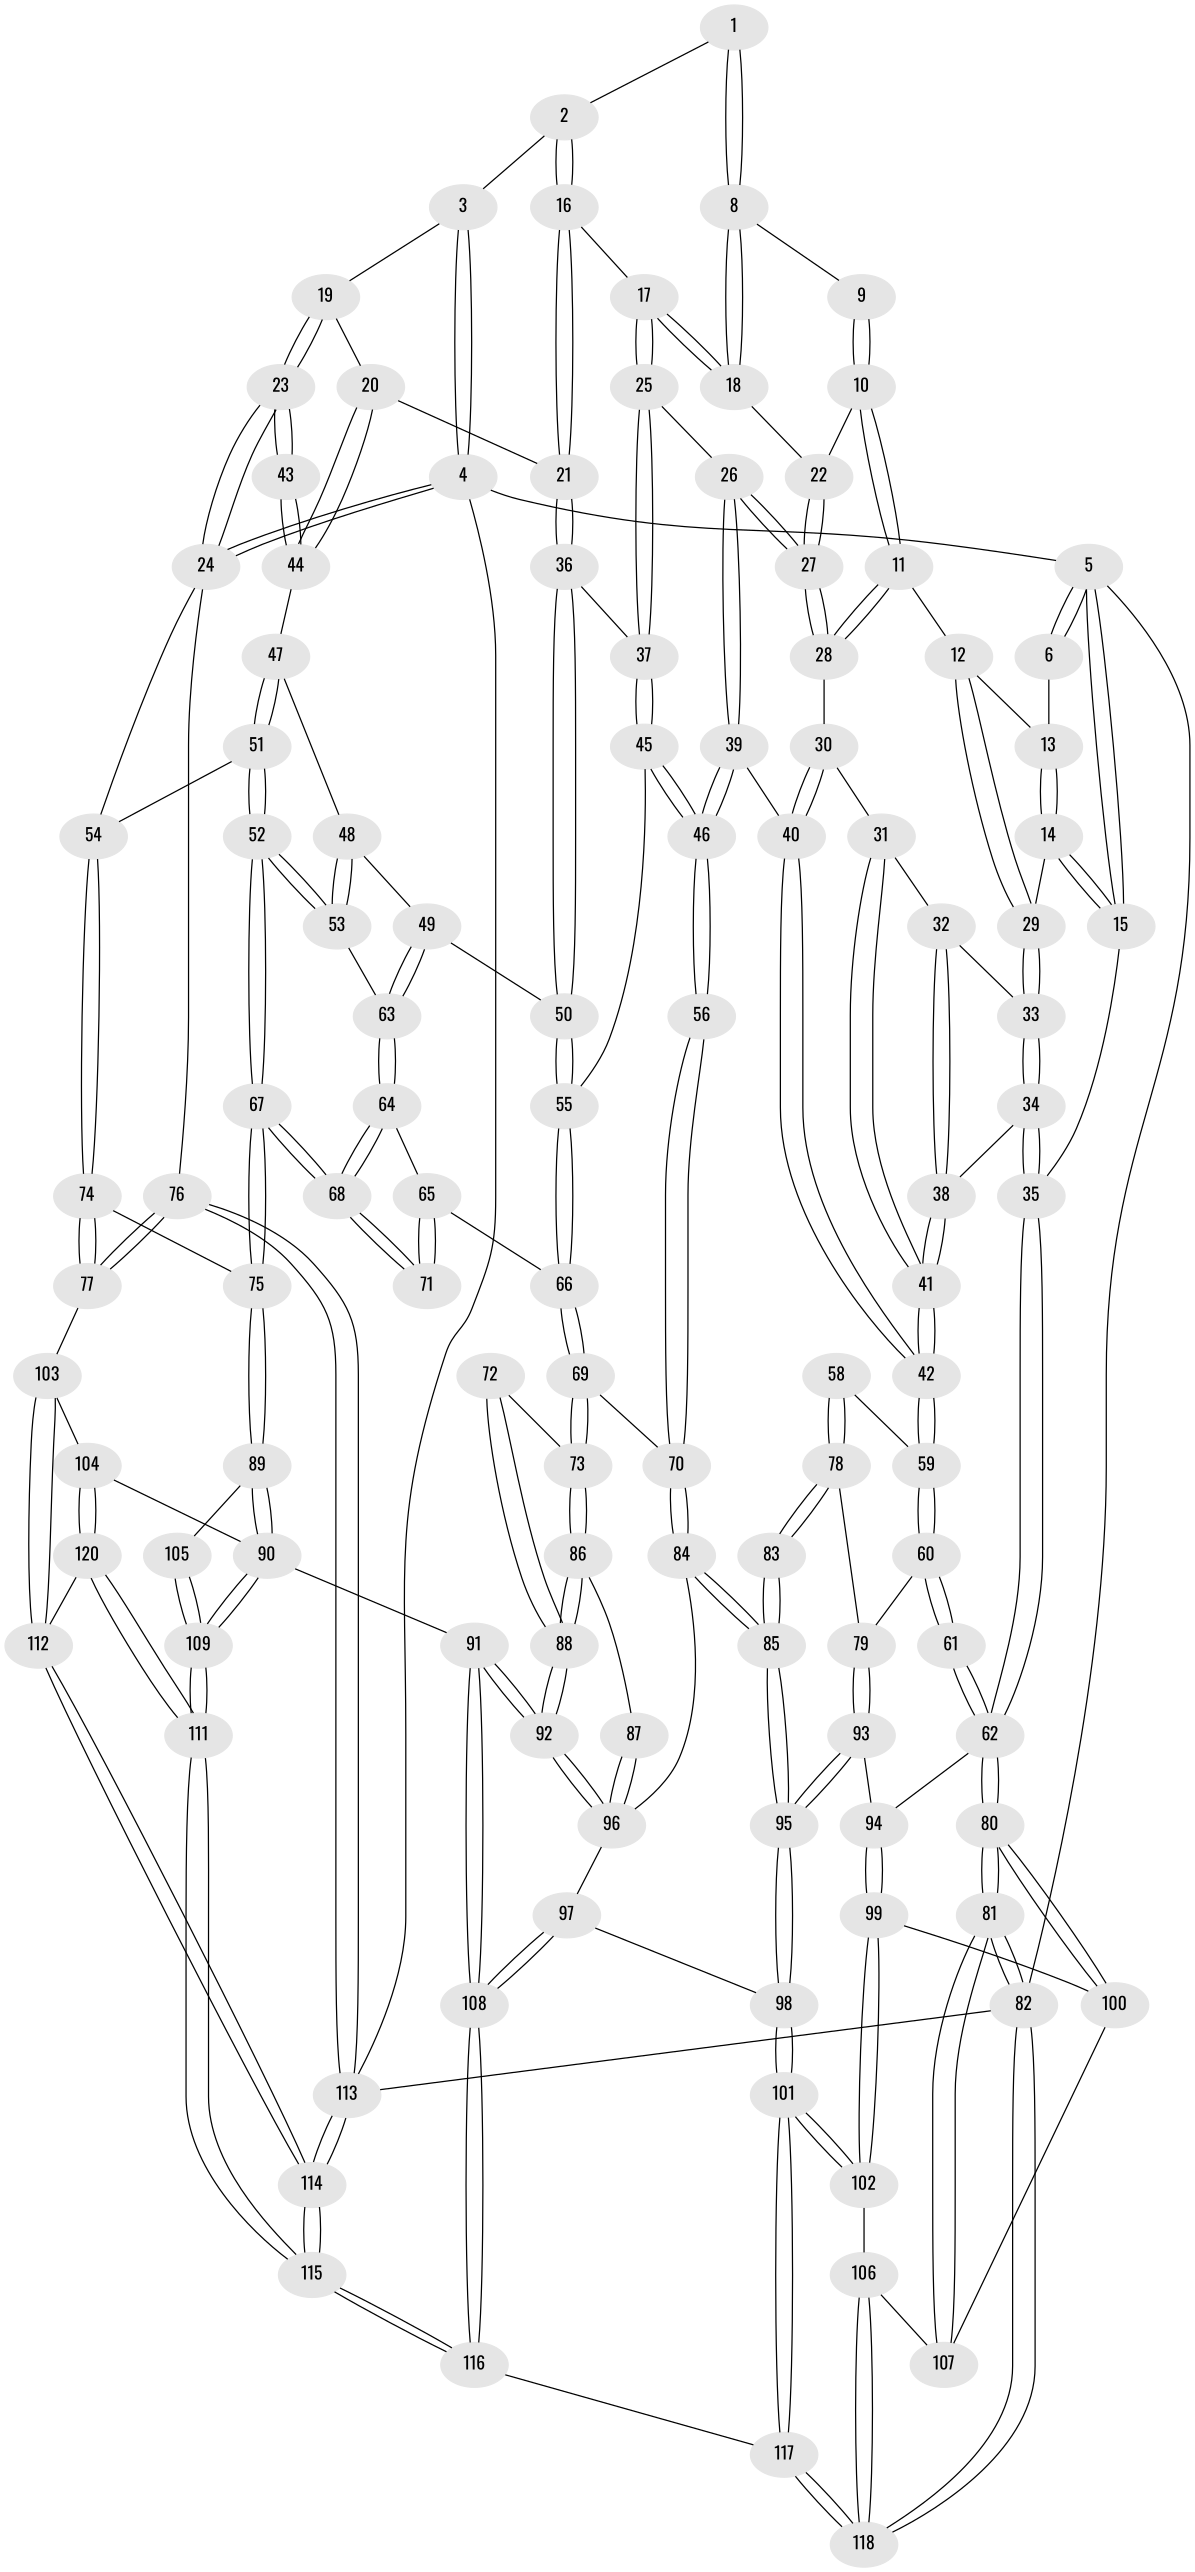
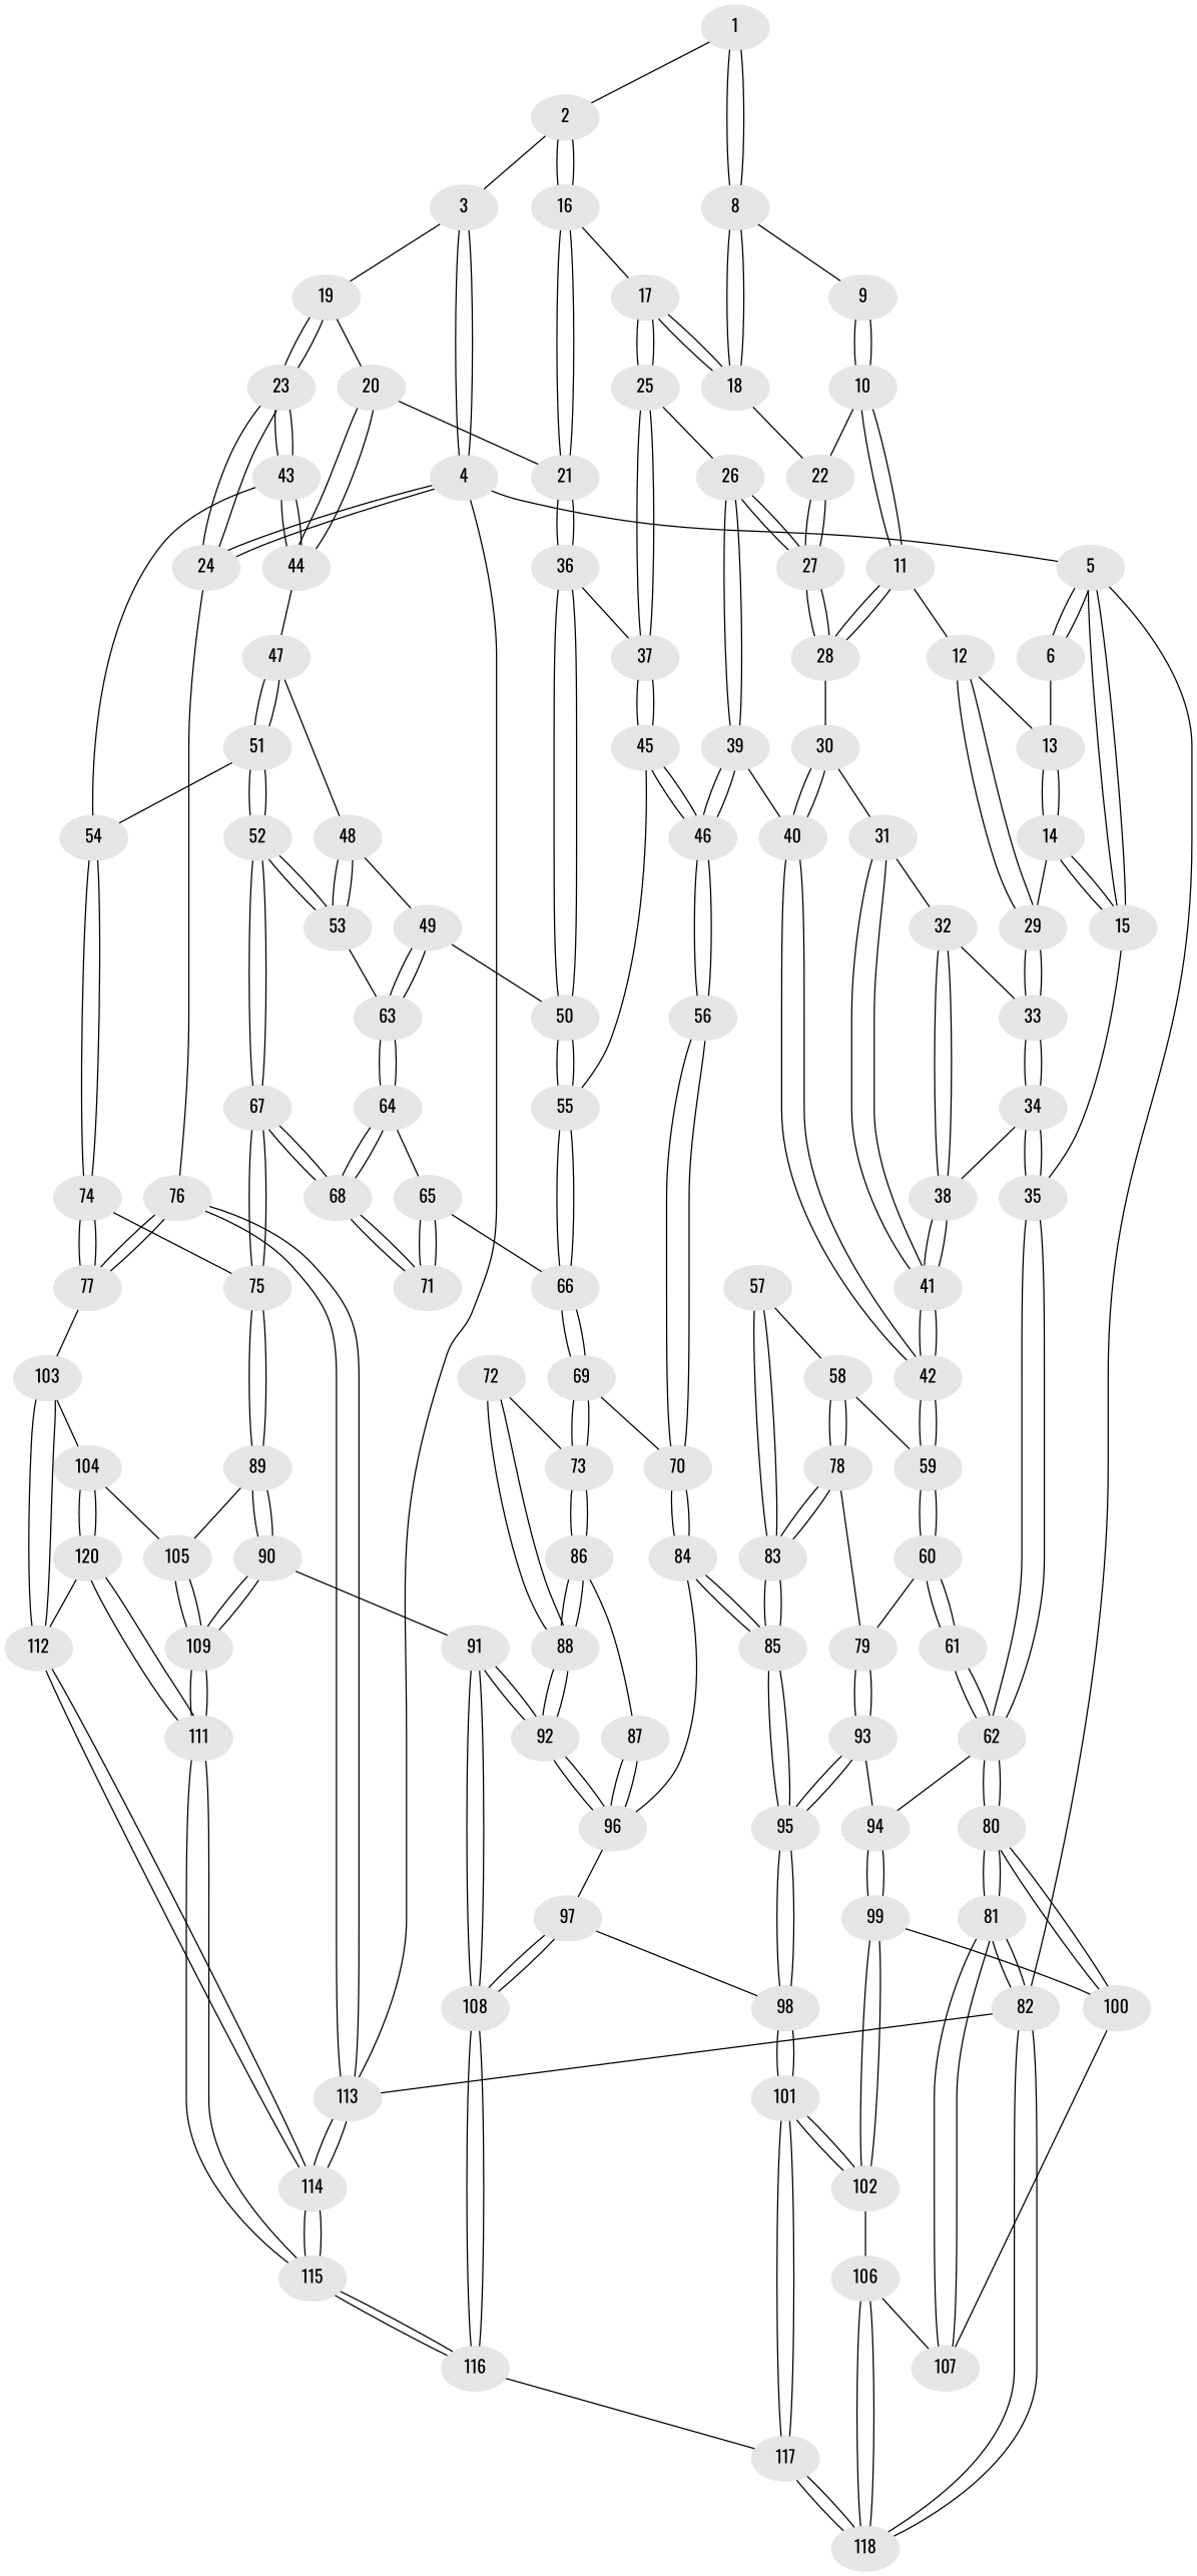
  graph {
    fontname=Oswald
    node [color=gray90 fontname=Oswald style=filled]
    edge [fontname=Oswald]
    1
    2
    8
    3
    16
    9
    18
    4
    19
    17
    21
    5
    24
    113
    20
    23
    6
    15
    82
    76
    114
    13
    35
    118
    14
    10
    22
    11
    12
    28
    27
    29
    30
    33
    62
    25
    36
    26
    37
    44
    43
    47
    50
    54
    77
    39
    45
    40
    46
    31
    34
    32
    41
    42
    38
    94
    80
    55
    56
    59
    60
    74
    48
    51
    66
    70
    49
    53
    52
    63
    64
    67
    68
    75
    69
+   57
    58
    83
    84
    78
    85
    79
    61
    93
    99
    81
    100
    65
    71
    73
    89
    86
    96
    72
    88
    92
    87
    103
    90
    105
    104
    112
    95
    107
    98
    97
    91
    109
    108
    111
    116
    102
    101
    117
    106
    n116 [label=120]
    115
    1 -- 2
    1 -- 8
    1 -- 8
    2 -- 3
    2 -- 16
    2 -- 16
    8 -- 9
    8 -- 18
    8 -- 18
    3 -- 4
    3 -- 4
    3 -- 19
    16 -- 17
    16 -- 21
    16 -- 21
    9 -- 10
    9 -- 10
    18 -- 22
    4 -- 5
    4 -- 24
    4 -- 24
    4 -- 113
    19 -- 20
    19 -- 23
    19 -- 23
    17 -- 18
    17 -- 18
    17 -- 25
    17 -- 25
    21 -- 36
    21 -- 36
    5 -- 6
    5 -- 6
    5 -- 15
    5 -- 15
    5 -- 82
    24 -- 76
    113 -- 114
    113 -- 114
    20 -- 21
    20 -- 44
    20 -- 44
    23 -- 24
    23 -- 24
    23 -- 43
    23 -- 43
    6 -- 13
    15 -- 35
    82 -- 113
    82 -- 118
    82 -- 118
    76 -- 113
    76 -- 113
    76 -- 77
    76 -- 77
    114 -- 115
    114 -- 115
    13 -- 14
    13 -- 14
    35 -- 62
    35 -- 62
    14 -- 15
    14 -- 15
    14 -- 29
    10 -- 22
    10 -- 11
    10 -- 11
    22 -- 27
    22 -- 27
    11 -- 12
    11 -- 28
    11 -- 28
    12 -- 13
    12 -- 29
    12 -- 29
    28 -- 30
    27 -- 28
    27 -- 28
    29 -- 33
    29 -- 33
    30 -- 40
    30 -- 40
    30 -- 31
    33 -- 34
    33 -- 34
    62 -- 94
    62 -- 80
    62 -- 80
    25 -- 26
    25 -- 37
    25 -- 37
    36 -- 37
    36 -- 50
    36 -- 50
    26 -- 27
    26 -- 27
    26 -- 39
    26 -- 39
    37 -- 45
    37 -- 45
    44 -- 47
    43 -- 44
    43 -- 44
-   24 -- 54
+   43 -- 54
    47 -- 48
    47 -- 51
    47 -- 51
    50 -- 55
    50 -- 55
    54 -- 74
    54 -- 74
    77 -- 103
    39 -- 40
    39 -- 46
    39 -- 46
    45 -- 46
    45 -- 46
    45 -- 55
    40 -- 42
    40 -- 42
    46 -- 56
    46 -- 56
    31 -- 32
    31 -- 41
    31 -- 41
    34 -- 35
    34 -- 35
    34 -- 38
    32 -- 33
    32 -- 38
    32 -- 38
    41 -- 42
    41 -- 42
    42 -- 59
    42 -- 59
    38 -- 41
    38 -- 41
    94 -- 99
    94 -- 99
    80 -- 81
    80 -- 81
    80 -- 100
    80 -- 100
    55 -- 66
    55 -- 66
    56 -- 70
    56 -- 70
    59 -- 60
    59 -- 60
    60 -- 79
    60 -- 61
    60 -- 61
    74 -- 77
    74 -- 77
    74 -- 75
    48 -- 49
    48 -- 53
    48 -- 53
    51 -- 54
    51 -- 52
    51 -- 52
    66 -- 69
    66 -- 69
    70 -- 84
    70 -- 84
    49 -- 50
    49 -- 63
    49 -- 63
    53 -- 63
    52 -- 53
    52 -- 53
    52 -- 67
    52 -- 67
    63 -- 64
    63 -- 64
    64 -- 68
    64 -- 68
    64 -- 65
    67 -- 68
    67 -- 68
    67 -- 75
    67 -- 75
    68 -- 71
    68 -- 71
    75 -- 89
    75 -- 89
    69 -- 70
    69 -- 73
    69 -- 73
+   57 -- 58
+   57 -- 83
+   57 -- 83
    58 -- 59
    58 -- 78
    58 -- 78
    83 -- 85
    83 -- 85
    84 -- 85
    84 -- 85
    84 -- 96
    78 -- 83
    78 -- 83
    78 -- 79
    85 -- 95
    85 -- 95
    79 -- 93
    79 -- 93
    61 -- 62
    61 -- 62
    93 -- 94
    93 -- 95
    93 -- 95
    99 -- 100
    99 -- 102
    99 -- 102
    81 -- 82
    81 -- 82
    81 -- 107
    81 -- 107
    100 -- 107
    65 -- 66
    65 -- 71
    65 -- 71
    73 -- 86
    73 -- 86
    89 -- 90
    89 -- 90
    89 -- 105
    86 -- 88
    86 -- 88
    86 -- 87
    96 -- 97
    72 -- 73
    72 -- 88
    72 -- 88
    88 -- 92
    88 -- 92
    92 -- 96
    92 -- 96
    87 -- 96
    87 -- 96
    103 -- 104
    103 -- 112
    103 -- 112
    90 -- 91
    90 -- 109
    90 -- 109
    105 -- 109
    105 -- 109
-   104 -- 90
+   104 -- 105
    104 -- n116
    104 -- n116
    112 -- 114
    112 -- 114
    95 -- 98
    95 -- 98
    98 -- 101
    98 -- 101
    97 -- 98
    97 -- 108
    97 -- 108
    91 -- 92
    91 -- 92
    91 -- 108
    91 -- 108
    109 -- 111
    109 -- 111
    108 -- 116
    108 -- 116
    111 -- 115
    111 -- 115
    116 -- 117
    102 -- 106
    101 -- 102
    101 -- 102
    101 -- 117
    101 -- 117
    117 -- 118
    117 -- 118
    106 -- 118
    106 -- 118
    106 -- 107
    n116 -- 112
    n116 -- 111
    n116 -- 111
    115 -- 116
    115 -- 116
  }
